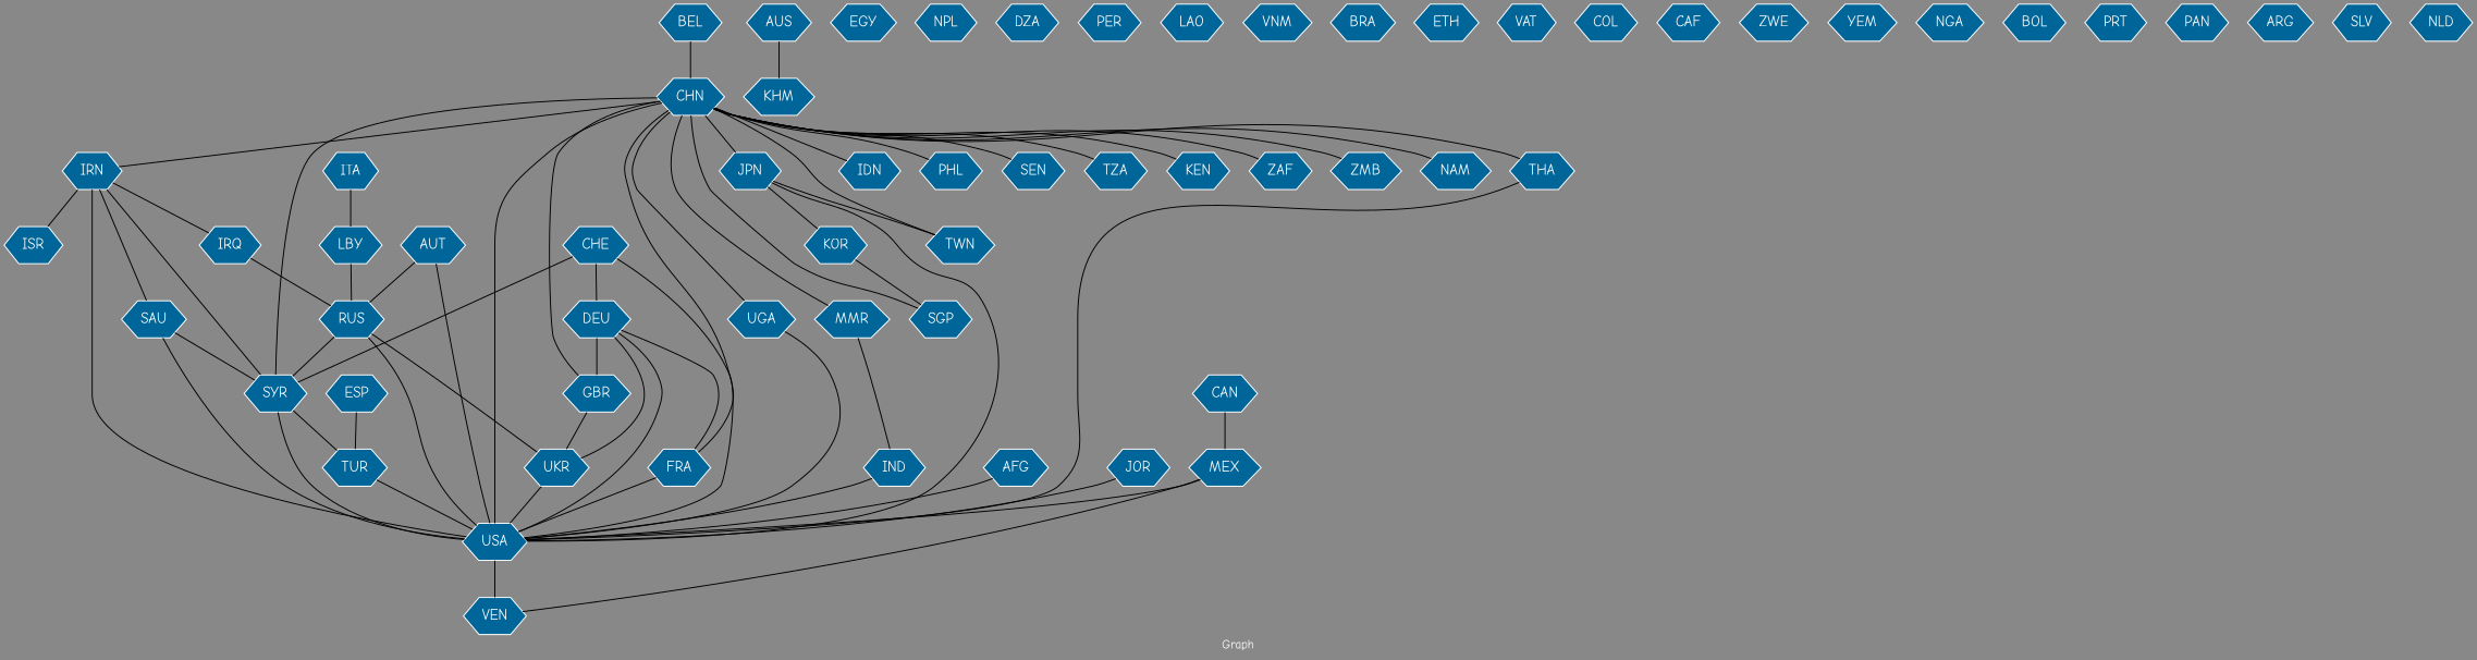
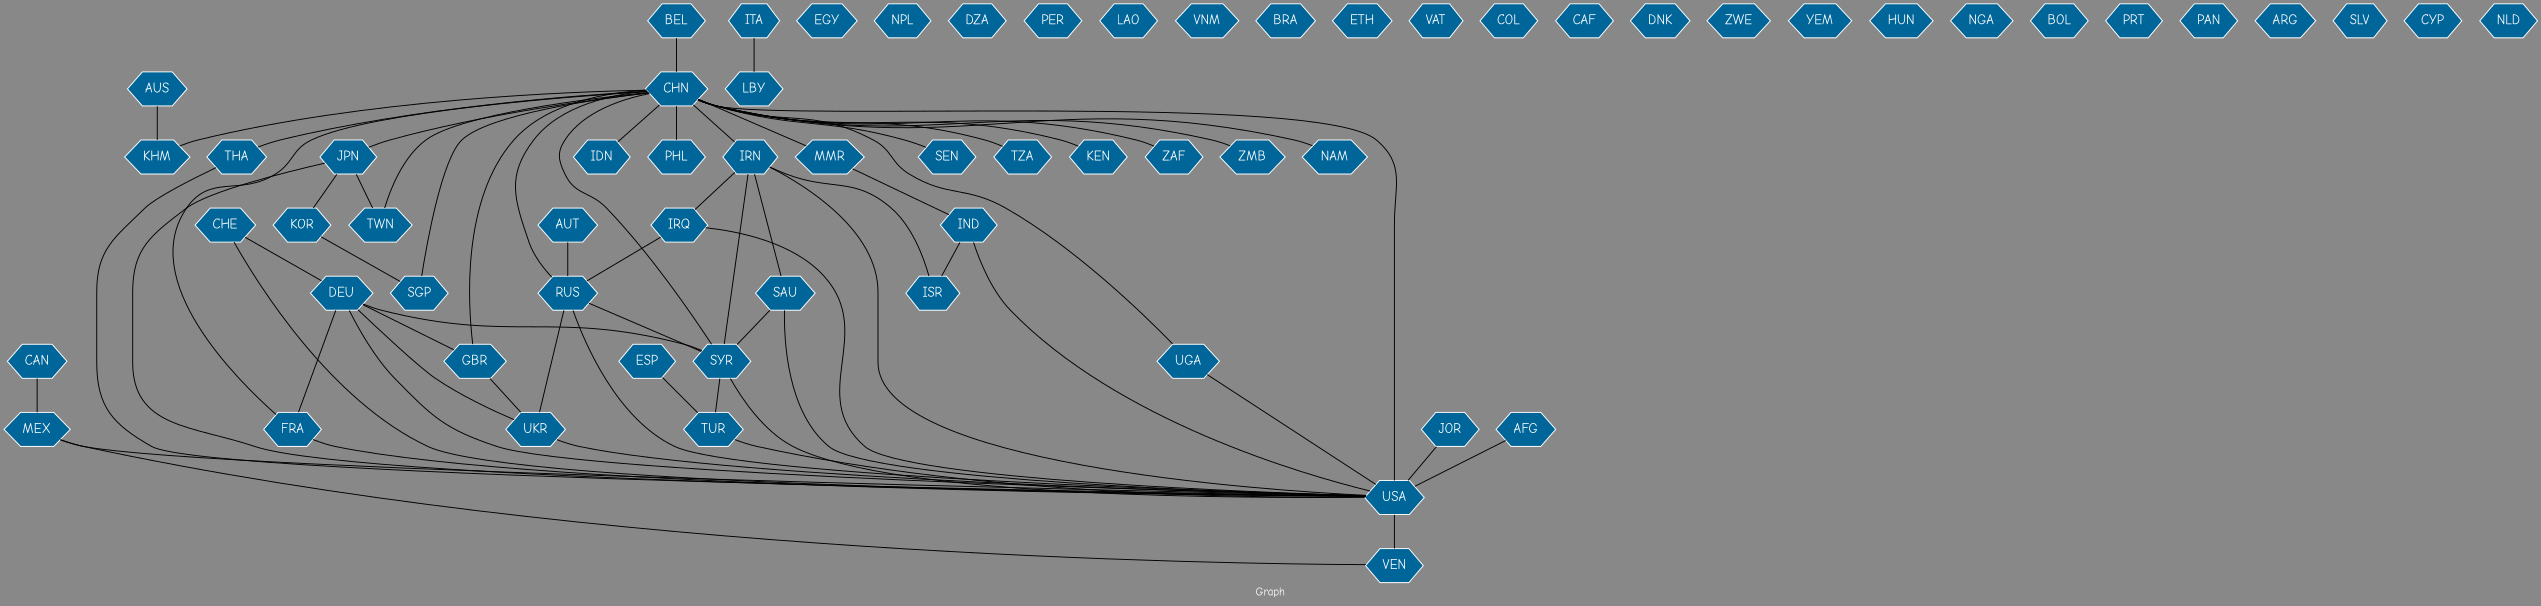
  graph {
    bgcolor="#888888"
    fontcolor=white
    fontname="Comic Neue"
    fontsize=12
    label="Graph"
    node [color=white fillcolor="#006699" fontcolor=white fontname="Comic Neue" shape=hexagon style=filled]
    edge [arrowhead=open color=black fontcolor=white fontname="Comic Neue" fontsize=12 weight=1]
    n1 [label=AFG]
    n2 [label=USA]
    n3 [label=VEN]
    n4 [label=JPN]
    n5 [label=TWN]
    n6 [label=KOR]
    n7 [label=SGP]
    n8 [label=ITA]
    n9 [label=LBY]
    n10 [label=THA]
    n11 [label=IRN]
    n12 [label=SYR]
    n13 [label=ISR]
    n14 [label=SAU]
    n15 [label=IRQ]
    n16 [label=TUR]
    n17 [label=RUS]
    n18 [label=UKR]
    n19 [label=CHN]
    n20 [label=GBR]
    n21 [label=KHM]
    n22 [label=IDN]
    n23 [label=PHL]
    n24 [label=FRA]
    n25 [label=MMR]
    n26 [label=UGA]
    n27 [label=SEN]
    n28 [label=TZA]
    n29 [label=KEN]
    n30 [label=ZAF]
    n31 [label=ZMB]
    n32 [label=NAM]
    n33 [label=IND]
    n34 [label=BEL]
    n35 [label=AUT]
    n36 [label=EGY]
    n37 [label=AUS]
    n38 [label=NPL]
    n39 [label=DZA]
    n40 [label=DEU]
    n41 [label=MEX]
    n42 [label=PER]
    n43 [label=CHE]
    n44 [label=CAN]
    n45 [label=LAO]
    n46 [label=VNM]
    n47 [label=BRA]
    n48 [label=ETH]
    n49 [label=JOR]
    n50 [label=VAT]
    n51 [label=COL]
    n52 [label=CAF]
+   n53 [label=DNK]
    n54 [label=ESP]
    n55 [label=ZWE]
    n56 [label=YEM]
+   n57 [label=HUN]
    n58 [label=NGA]
    n59 [label=BOL]
    n60 [label=PRT]
    n61 [label=PAN]
    n62 [label=ARG]
    n63 [label=SLV]
+   n64 [label=CYP]
    n65 [label=NLD]
    n1 -- n2 [weight=3]
    n2 -- n3 [weight=4]
    n4 -- n2 [weight=2]
    n4 -- n5 [weight=5]
    n4 -- n6
    n6 -- n7
    n8 -- n9
    n10 -- n2 [weight=2]
    n11 -- n2 [weight=5]
    n11 -- n12
    n11 -- n13
    n11 -- n14
    n11 -- n15
    n12 -- n2 [weight=3]
    n12 -- n16
    n14 -- n2
    n14 -- n12
-   n35 -- n2
+   n15 -- n2
    n15 -- n17
    n16 -- n2
    n17 -- n2 [weight=3]
    n17 -- n12 [weight=2]
    n17 -- n18 [weight=2]
    n18 -- n2 [weight=3]
    n19 -- n2 [weight=33]
    n19 -- n4 [weight=21]
    n19 -- n5 [weight=4]
    n19 -- n7
    n19 -- n10 [weight=4]
    n19 -- n11
    n19 -- n12
-   n9 -- n17 [weight=4]
+   n19 -- n17 [weight=4]
    n19 -- n20 [weight=5]
+   n19 -- n21 [weight=2]
    n19 -- n22
    n19 -- n23 [weight=6]
    n19 -- n24
    n19 -- n25 [weight=2]
    n19 -- n26
    n19 -- n27 [weight=3]
    n19 -- n28
    n19 -- n29
    n19 -- n30
    n19 -- n31
    n19 -- n32
    n20 -- n18
    n24 -- n2 [weight=6]
    n25 -- n33 [weight=2]
    n26 -- n2
    n33 -- n2 [weight=3]
+   n33 -- n13
    n34 -- n19 [weight=2]
    n35 -- n17
    n37 -- n21
    n40 -- n2
    n40 -- n18 [weight=3]
    n40 -- n20
    n40 -- n24
    n41 -- n2 [weight=2]
    n41 -- n3
    n43 -- n2
-   n43 -- n12 [weight=3]
+   n40 -- n12 [weight=3]
    n43 -- n40
    n44 -- n41
    n49 -- n2
    n54 -- n16
  }
